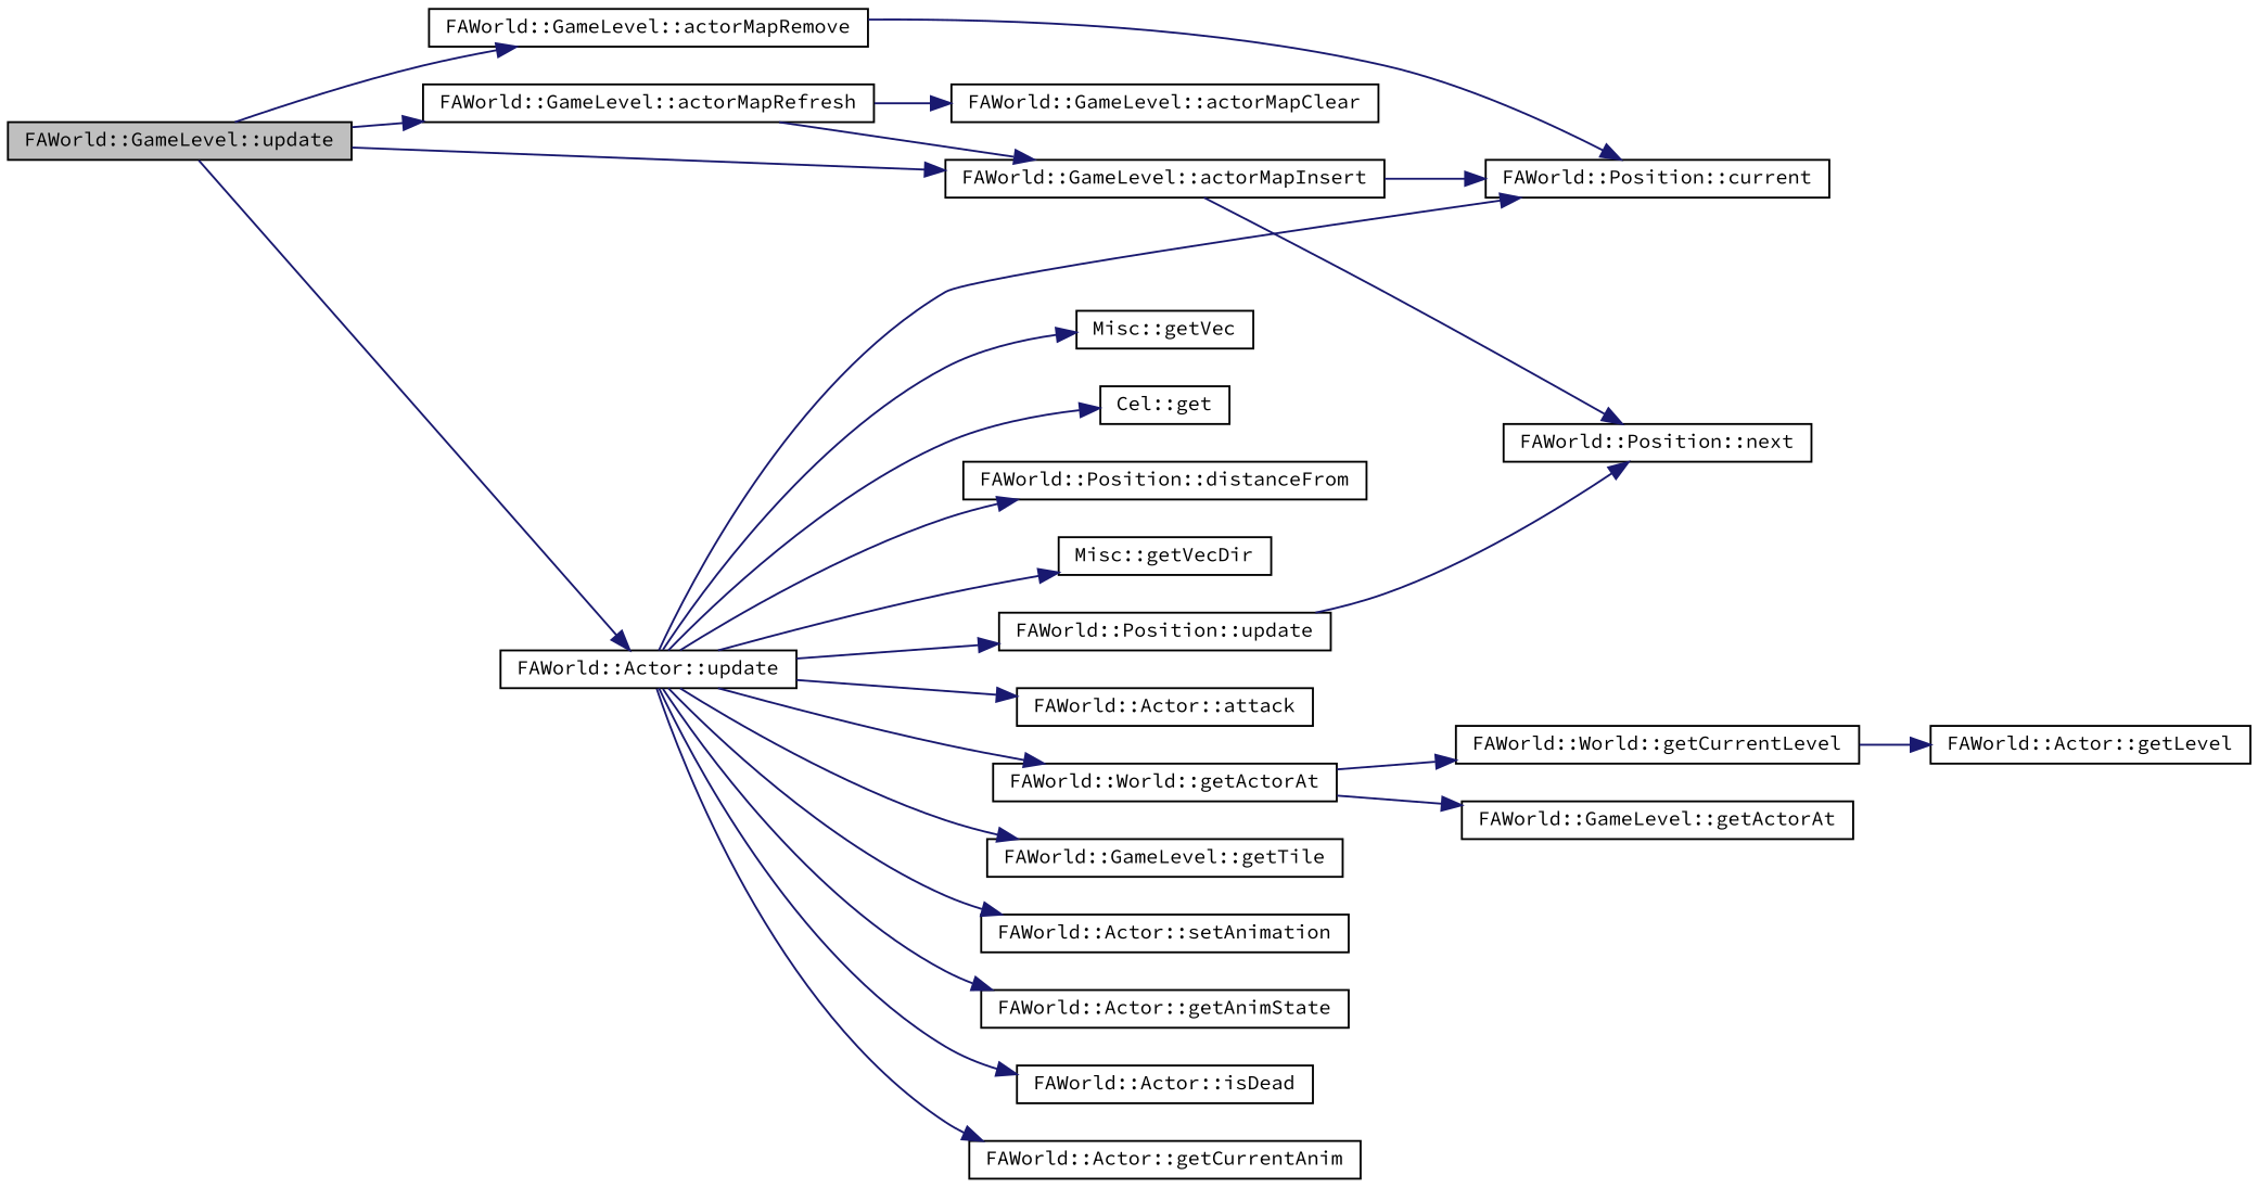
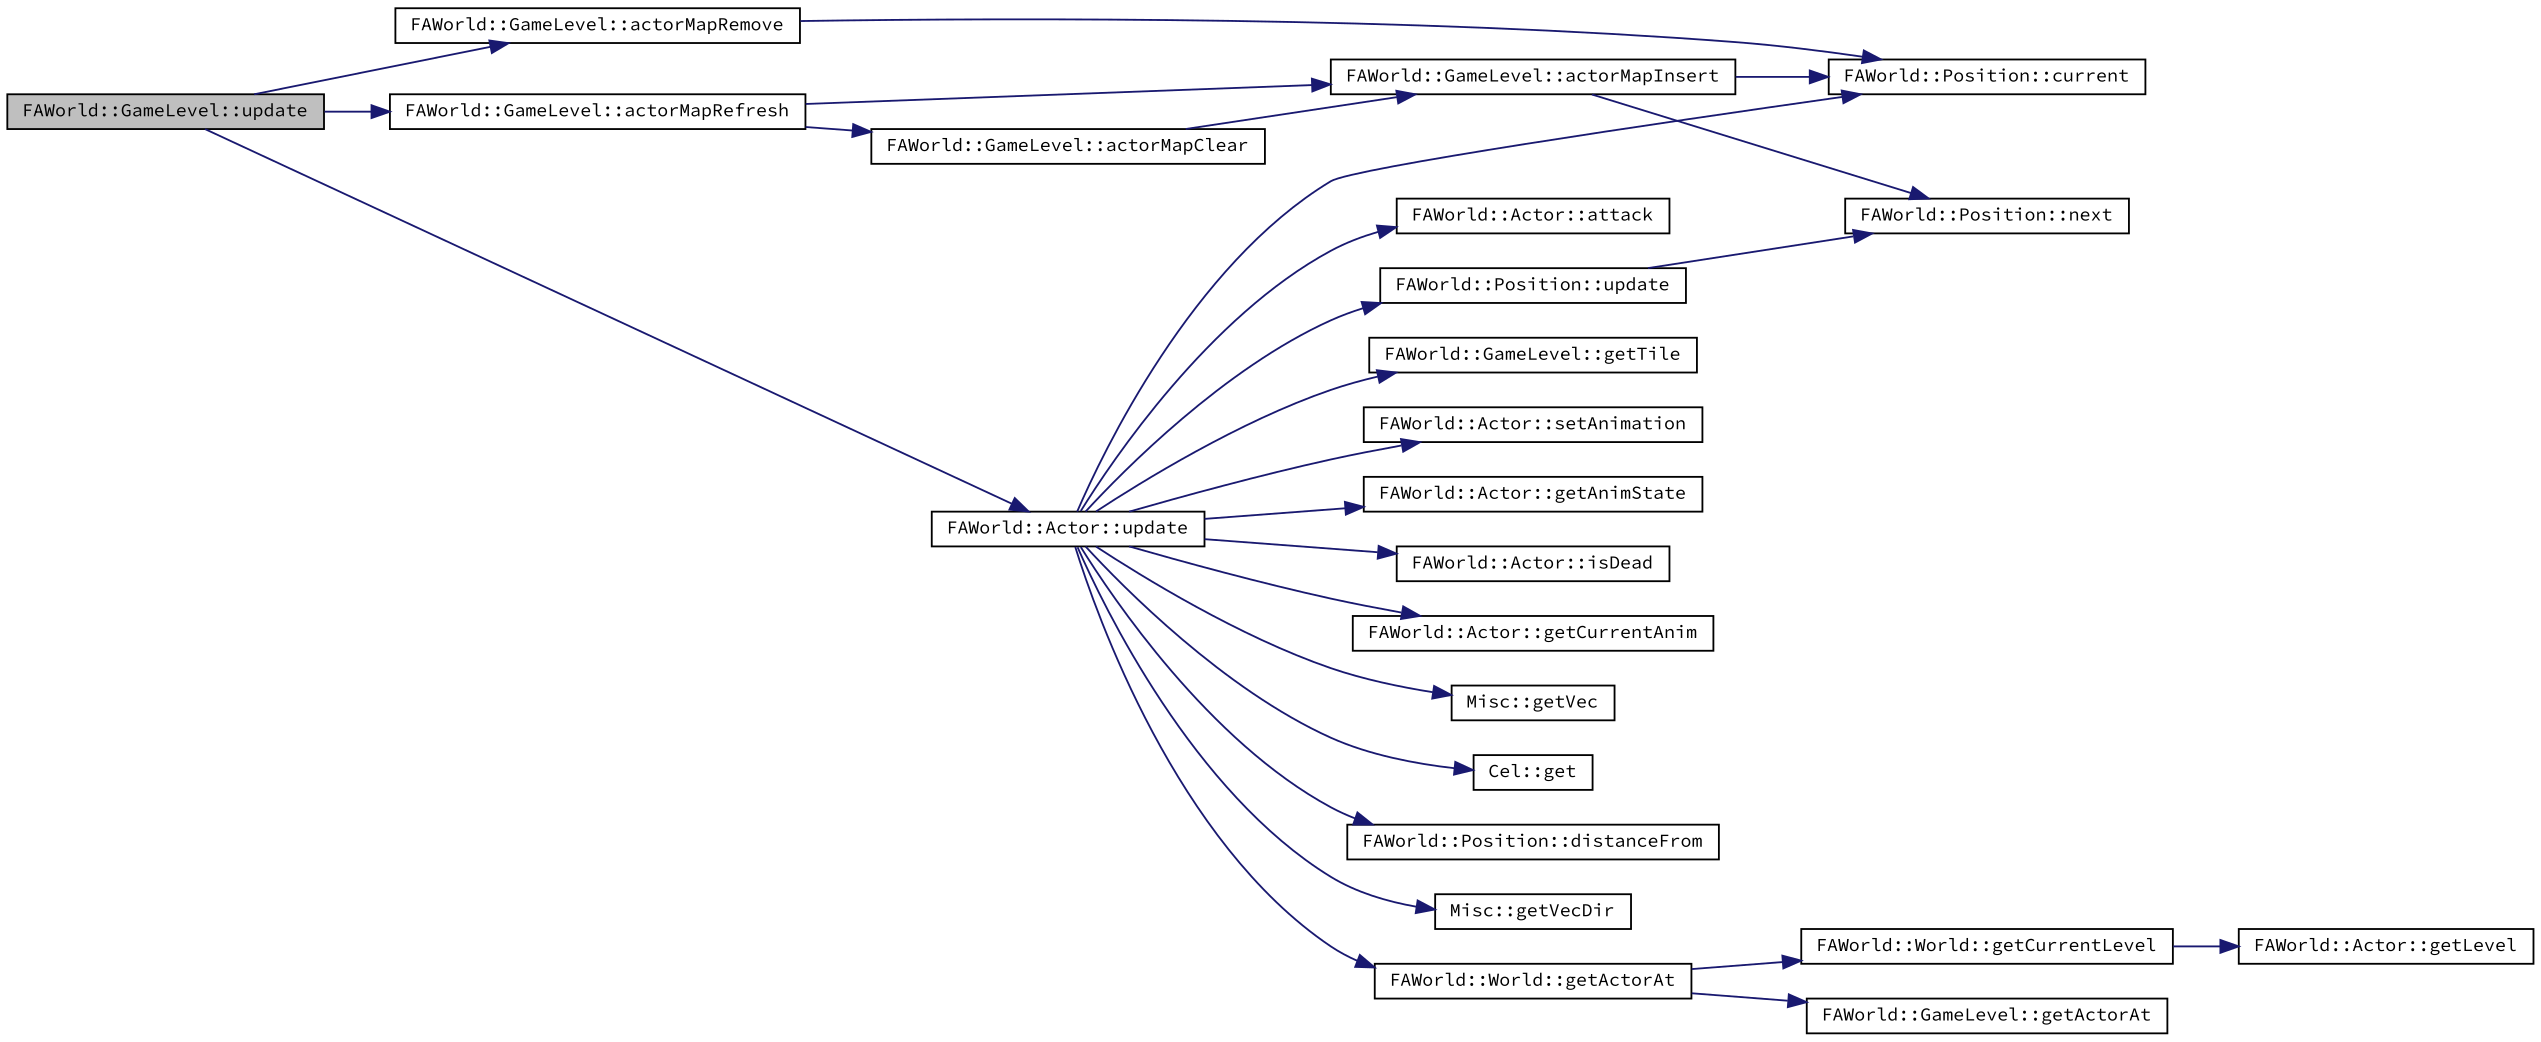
  digraph {
    fontname="Source Code Pro"
    rankdir=LR
    node [color=black fillcolor=white fontname="Source Code Pro" fontsize=10 shape=record style=filled]
    edge [color=midnightblue fontname="Source Code Pro" fontsize=10 labelfontname=Helvetica labelfontsize=10 style=solid]
    n1 [fillcolor=grey75 fontcolor=black height=0.2 label="FAWorld::GameLevel::update" width=0.4]
    n2 [height=0.2 label="FAWorld::GameLevel::actorMapRemove" width=0.4]
    n3 [height=0.2 label="FAWorld::Actor::update" width=0.4]
    n4 [height=0.2 label="FAWorld::GameLevel::actorMapInsert" width=0.4]
    n5 [height=0.2 label="FAWorld::GameLevel::actorMapRefresh" width=0.4]
    n6 [height=0.2 label="FAWorld::Position::current" width=0.4]
    n7 [height=0.2 label="FAWorld::Actor::getAnimState" width=0.4]
    n8 [height=0.2 label="FAWorld::Actor::isDead" width=0.4]
    n9 [height=0.2 label="FAWorld::Actor::getCurrentAnim" width=0.4]
    n10 [height=0.2 label="Misc::getVec" width=0.4]
    n11 [height=0.2 label="Cel::get" width=0.4]
    n12 [height=0.2 label="FAWorld::Position::distanceFrom" width=0.4]
    n13 [height=0.2 label="Misc::getVecDir" width=0.4]
    n14 [height=0.2 label="FAWorld::Position::update" width=0.4]
    n15 [height=0.2 label="FAWorld::Actor::attack" width=0.4]
    n16 [height=0.2 label="FAWorld::World::getActorAt" width=0.4]
    n17 [height=0.2 label="FAWorld::GameLevel::getTile" width=0.4]
    n18 [height=0.2 label="FAWorld::Actor::setAnimation" width=0.4]
    n19 [height=0.2 label="FAWorld::Position::next" width=0.4]
    n20 [height=0.2 label="FAWorld::GameLevel::actorMapClear" width=0.4]
    n21 [height=0.2 label="FAWorld::World::getCurrentLevel" width=0.4]
    n22 [height=0.2 label="FAWorld::GameLevel::getActorAt" width=0.4]
    n23 [height=0.2 label="FAWorld::Actor::getLevel" width=0.4]
    n1 -> n2
    n1 -> n3
-   n1 -> n4
+   n20 -> n4
    n1 -> n5
    n2 -> n6
    n3 -> n6
    n3 -> n7
    n3 -> n8
    n3 -> n9
    n3 -> n10
    n3 -> n11
    n3 -> n12
    n3 -> n13
    n3 -> n14
    n3 -> n15
    n3 -> n16
    n3 -> n17
    n3 -> n18
    n4 -> n6
    n4 -> n19
    n5 -> n4
    n5 -> n20
    n14 -> n19
    n16 -> n21
    n16 -> n22
    n21 -> n23
  }
